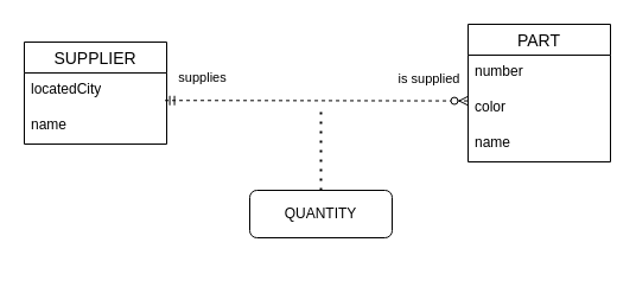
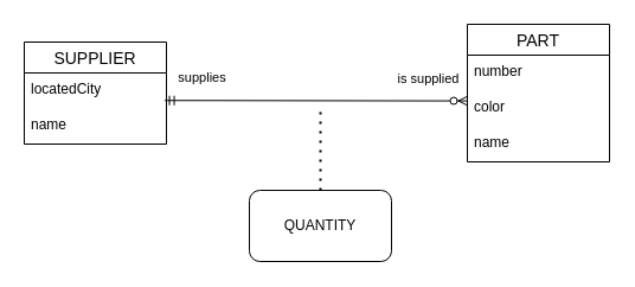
  <mxCell id="0" />
  <mxCell id="1" parent="0" />
  <mxCell id="2" value="SUPPLIER" style="swimlane;fontStyle=0;childLayout=stackLayout;horizontal=1;startSize=26;horizontalStack=0;resizeParent=1;resizeParentMax=0;resizeLast=0;collapsible=1;marginBottom=0;align=center;fontSize=14;" vertex="1" parent="1"><mxGeometry x="20" y="35" width="120" height="86" as="geometry" /></mxCell>
  <mxCell id="3" value="locatedCity" style="text;strokeColor=none;fillColor=none;spacingLeft=4;spacingRight=4;overflow=hidden;rotatable=0;points=[[0,0.5],[1,0.5]];portConstraint=eastwest;fontSize=12;whiteSpace=wrap;html=1;" vertex="1" parent="2"><mxGeometry y="26" width="120" height="30" as="geometry" /></mxCell>
  <mxCell id="4" value="name" style="text;strokeColor=none;fillColor=none;spacingLeft=4;spacingRight=4;overflow=hidden;rotatable=0;points=[[0,0.5],[1,0.5]];portConstraint=eastwest;fontSize=12;whiteSpace=wrap;html=1;" vertex="1" parent="2"><mxGeometry y="56" width="120" height="30" as="geometry" /></mxCell>
  <mxCell id="5" value="PART" style="swimlane;fontStyle=0;childLayout=stackLayout;horizontal=1;startSize=26;horizontalStack=0;resizeParent=1;resizeParentMax=0;resizeLast=0;collapsible=1;marginBottom=0;align=center;fontSize=14;" vertex="1" parent="1"><mxGeometry x="394" y="20" width="120" height="116" as="geometry" /></mxCell>
  <mxCell id="6" value="number" style="text;strokeColor=none;fillColor=none;spacingLeft=4;spacingRight=4;overflow=hidden;rotatable=0;points=[[0,0.5],[1,0.5]];portConstraint=eastwest;fontSize=12;whiteSpace=wrap;html=1;" vertex="1" parent="5"><mxGeometry y="26" width="120" height="30" as="geometry" /></mxCell>
  <mxCell id="7" value="color" style="text;strokeColor=none;fillColor=none;spacingLeft=4;spacingRight=4;overflow=hidden;rotatable=0;points=[[0,0.5],[1,0.5]];portConstraint=eastwest;fontSize=12;whiteSpace=wrap;html=1;" vertex="1" parent="5"><mxGeometry y="56" width="120" height="30" as="geometry" /></mxCell>
  <mxCell id="8" value="name" style="text;strokeColor=none;fillColor=none;spacingLeft=4;spacingRight=4;overflow=hidden;rotatable=0;points=[[0,0.5],[1,0.5]];portConstraint=eastwest;fontSize=12;whiteSpace=wrap;html=1;" vertex="1" parent="5"><mxGeometry y="86" width="120" height="30" as="geometry" /></mxCell>
- <mxCell id="9" value="" style="edgeStyle=entityRelationEdgeStyle;fontSize=12;html=1;endArrow=ERzeroToMany;startArrow=ERmandOne;rounded=0;entryX=0.004;entryY=0.285;entryDx=0;entryDy=0;entryPerimeter=0;exitX=0.988;exitY=0.775;exitDx=0;exitDy=0;exitPerimeter=0;dashed=1;" edge="1" parent="1" source="3" target="7"><mxGeometry width="100" height="100" relative="1" as="geometry"><mxPoint x="140" y="85" as="sourcePoint" /><mxPoint x="340" y="85" as="targetPoint" /></mxGeometry></mxCell>
+ <mxCell id="9" value="" style="edgeStyle=entityRelationEdgeStyle;fontSize=12;html=1;endArrow=ERzeroToMany;startArrow=ERmandOne;rounded=0;entryX=0.004;entryY=0.285;entryDx=0;entryDy=0;entryPerimeter=0;exitX=0.988;exitY=0.775;exitDx=0;exitDy=0;exitPerimeter=0;" edge="1" parent="1" source="3" target="7"><mxGeometry width="100" height="100" relative="1" as="geometry"><mxPoint x="140" y="85" as="sourcePoint" /><mxPoint x="340" y="85" as="targetPoint" /></mxGeometry></mxCell>
  <mxCell id="10" value="supplies" style="edgeLabel;html=1;align=center;verticalAlign=middle;resizable=0;points=[];" vertex="1" connectable="0" parent="9"><mxGeometry x="0.718" y="1" relative="1" as="geometry"><mxPoint x="-189" y="-19" as="offset" /></mxGeometry></mxCell>
  <mxCell id="11" value="is supplied" style="edgeLabel;html=1;align=center;verticalAlign=middle;resizable=0;points=[];" vertex="1" connectable="0" parent="9"><mxGeometry x="-0.806" relative="1" as="geometry"><mxPoint x="197" y="-19" as="offset" /></mxGeometry></mxCell>
- <mxCell id="12" value="QUANTITY" style="rounded=1;whiteSpace=wrap;html=1;" vertex="1" parent="1"><mxGeometry x="210" y="160" width="120" height="40" as="geometry" /></mxCell>
+ <mxCell id="12" value="QUANTITY" style="rounded=1;whiteSpace=wrap;html=1;" vertex="1" parent="1"><mxGeometry x="210" y="160" width="120" height="60" as="geometry" /></mxCell>
  <mxCell id="13" value="" style="endArrow=none;dashed=1;html=1;dashPattern=1 3;strokeWidth=2;rounded=0;exitX=0.5;exitY=0;exitDx=0;exitDy=0;" edge="1" parent="1" source="12"><mxGeometry width="50" height="50" relative="1" as="geometry"><mxPoint x="210" y="150" as="sourcePoint" /><mxPoint x="270" y="90" as="targetPoint" /></mxGeometry></mxCell>
